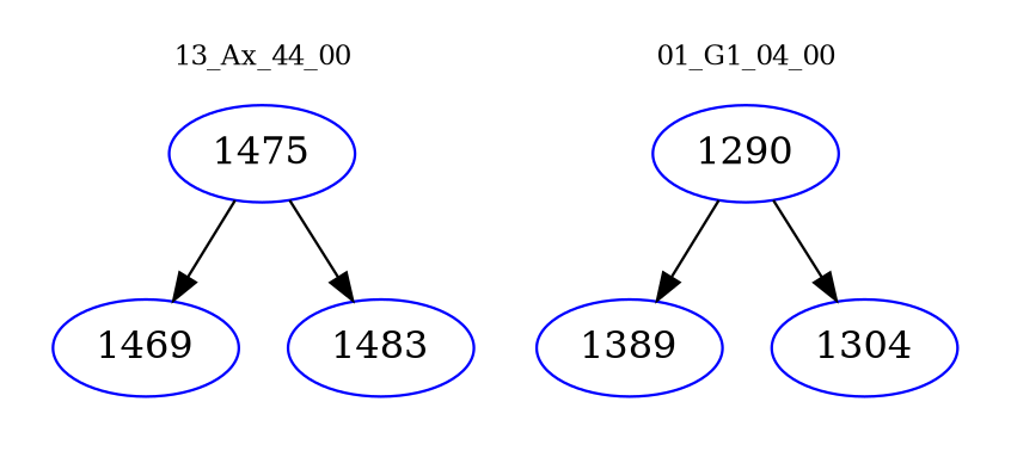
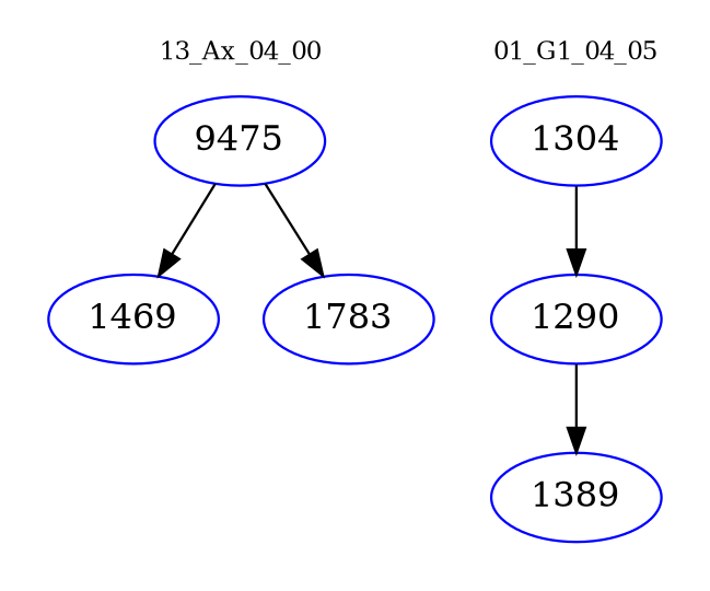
  digraph {
    node [color=blue]
    edge [color=black]
-   n1 [label=1475]
+   n1 [label=9475]
    n2 [label=1469]
-   n3 [label=1483]
+   n3 [label=1783]
    n4 [label=1290]
    n5 [label=1389]
    n6 [label=1304]
    subgraph cluster_1 {
      color=white
      fontsize=10
-     label="13_Ax_44_00"
+     label="13_Ax_04_00"
      n1
      n2
      n3
    }
    subgraph cluster_2 {
      color=white
      fontsize=10
-     label="01_G1_04_00"
+     label="01_G1_04_05"
      n4
      n5
      n6
    }
    n1 -> n2
    n1 -> n3
    n4 -> n5
-   n4 -> n6
+   n6 -> n4
  }
